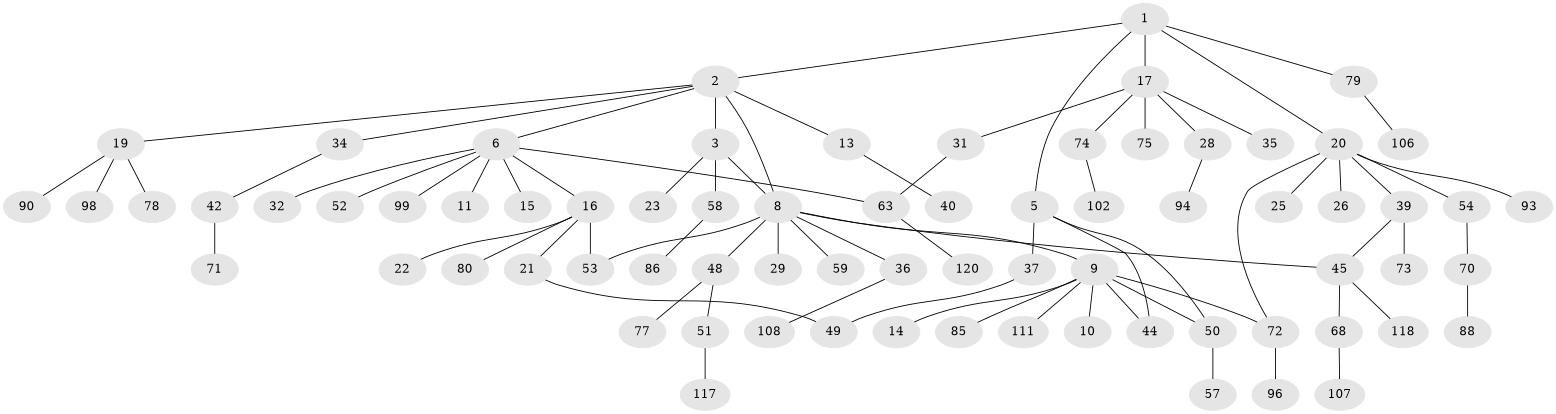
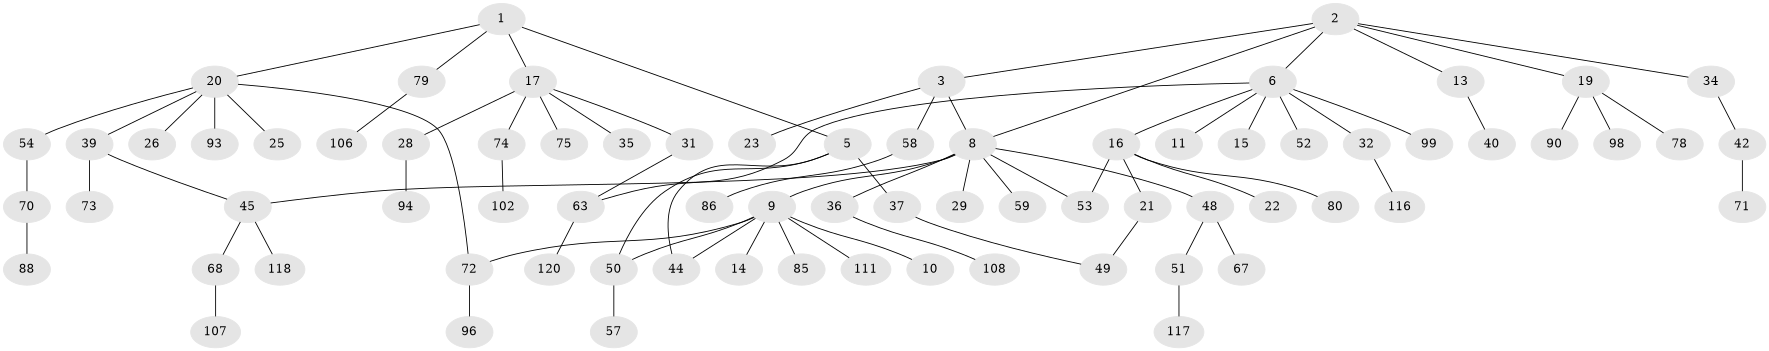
  graph {
    node [color=gray90 style=filled]
    1 [super="+4"]
    2 [super="+12"]
    5 [super="+33"]
    17 [super="+27"]
    20 [super="+24"]
    79
    3 [super="+64"]
    6 [super="+7"]
    8 [super="+38"]
    13 [super="+109"]
    19 [super="+81"]
    34
    37 [super="+65"]
    44 [super="+89"]
    50 [super="+84"]
    28 [super="+115"]
    31
    35 [super="+121"]
    74 [super="+100"]
    75
    72 [super="+92"]
    25 [super="+30"]
    26 [super="+91"]
    39 [super="+55"]
    54 [super="+119"]
    93
    106 [super="+112"]
    23 [super="+101"]
    58 [super="+69"]
    11
    15 [super="+113"]
    16 [super="+62"]
    32
    52
    63 [super="+103"]
    99 [super="+104"]
    9 [super="+66"]
    29 [super="+83"]
    36 [super="+43"]
    45 [super="+56"]
    48
    53 [super="+60"]
    59
    40 [super="+97"]
    78
    90 [super="+105"]
    98
    42 [super="+47"]
    86
    49
    57 [super="+76"]
    21 [super="+82"]
    22
    80
+   116
    120 [super="+122"]
    10 [super="+18"]
    14 [super="+41"]
    85
    111
    108
    68 [super="+77"]
    118
    51 [super="+114"]
-   67 [label=77]
+   67
    96
    94
    102
    73
    70 [super="+110"]
    71
    107
    117
    88
-   1 -- 2
    1 -- 5
    1 -- 17
    1 -- 20
    1 -- 79
    2 -- 3
    2 -- 6
    2 -- 8
    2 -- 13
    2 -- 19
    2 -- 34
    5 -- 37
    5 -- 44
    5 -- 50
    17 -- 28
    17 -- 31
    17 -- 35
    17 -- 74
    17 -- 75
    20 -- 72
    20 -- 25
    20 -- 26
    20 -- 39
    20 -- 54
    20 -- 93
    79 -- 106
    3 -- 8
    3 -- 23
    3 -- 58
    6 -- 11
    6 -- 15
    6 -- 16
    6 -- 32
    6 -- 52
    6 -- 63
    6 -- 99
    8 -- 9
    8 -- 29
    8 -- 36
    8 -- 45
    8 -- 48
    8 -- 53
    8 -- 59
    13 -- 40
    19 -- 78
    19 -- 90
    19 -- 98
    34 -- 42
    37 -- 49
    50 -- 57
    28 -- 94
    31 -- 63
    74 -- 102
    72 -- 96
    39 -- 45
    39 -- 73
    54 -- 70
    58 -- 86
    16 -- 53
    16 -- 21
    16 -- 22
    16 -- 80
+   32 -- 116
    63 -- 120
    9 -- 44
    9 -- 50
    9 -- 72
    9 -- 10
    9 -- 14
    9 -- 85
    9 -- 111
    36 -- 108
    45 -- 68
    45 -- 118
    48 -- 51
    48 -- 67
    42 -- 71
    21 -- 49
    68 -- 107
    51 -- 117
    70 -- 88
  }
